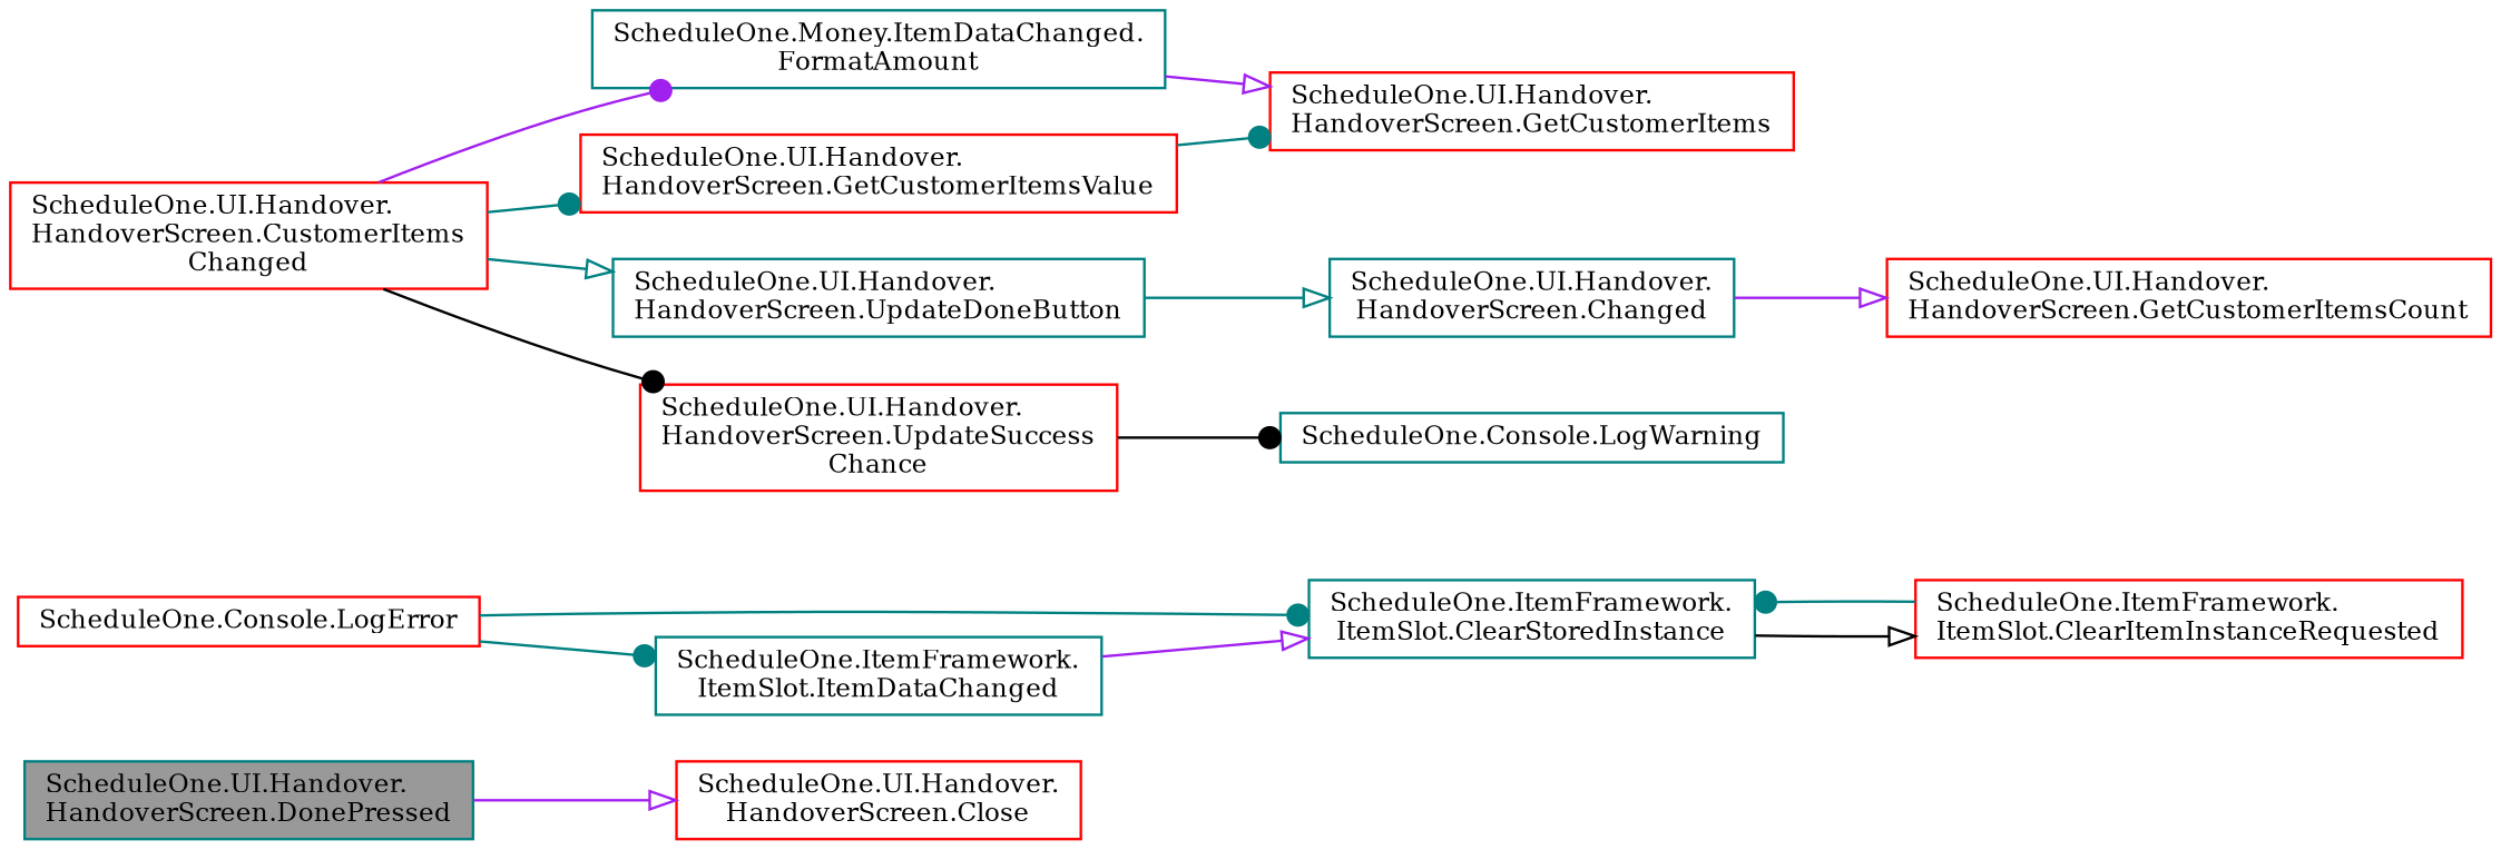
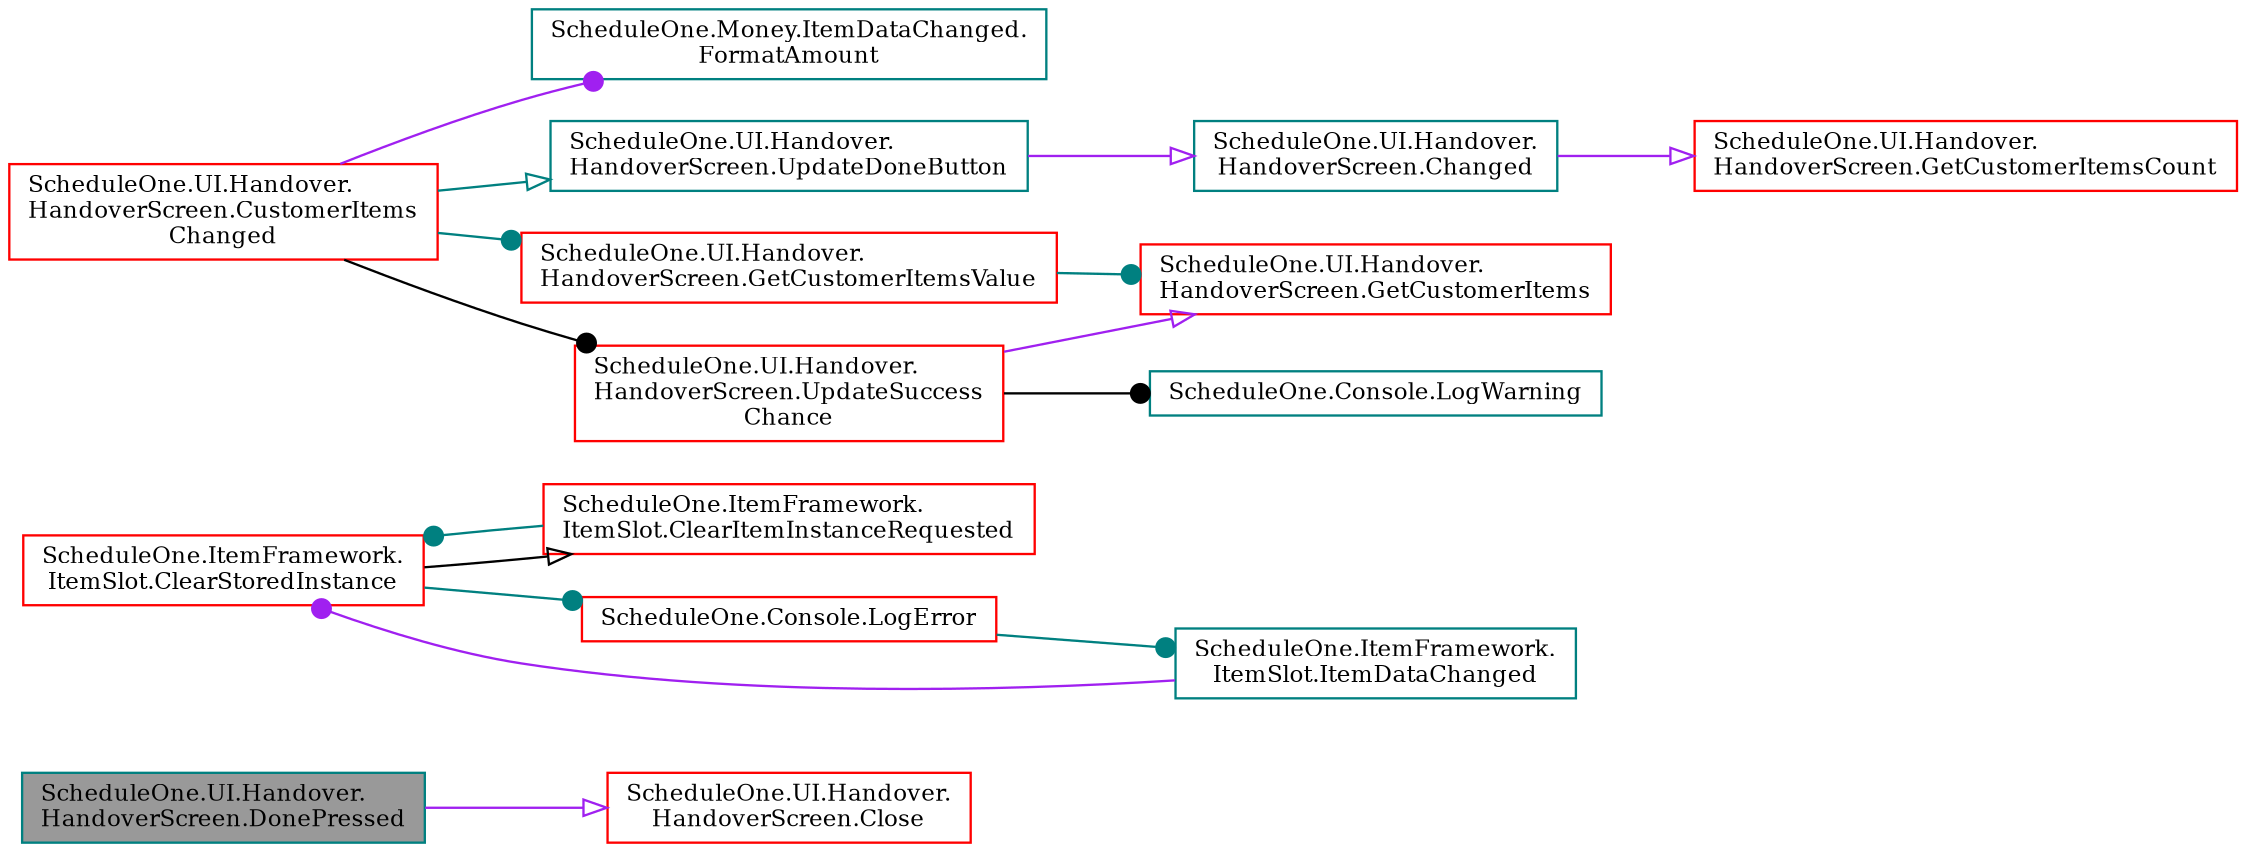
  digraph {
    fontname="DejaVu Serif"
    rankdir=LR
    node [color=red fillcolor=white fontname="DejaVu Serif" fontsize=10 shape=box style=filled]
    edge [arrowhead=dot color=teal fontname="DejaVu Serif" fontsize=10 labelfontname=Helvetica labelfontsize=10 style=solid]
    n1 [color=teal fillcolor=grey60 fontcolor=black height=0.2 label="ScheduleOne.UI.Handover.\lHandoverScreen.DonePressed" width=0.4]
    n2 [height=0.2 label="ScheduleOne.UI.Handover.\lHandoverScreen.Close" width=0.4]
-   n3 [color=teal height=0.2 label="ScheduleOne.ItemFramework.\lItemSlot.ClearStoredInstance" width=0.4]
+   n3 [height=0.2 label="ScheduleOne.ItemFramework.\lItemSlot.ClearStoredInstance" width=0.4]
    n4 [height=0.2 label="ScheduleOne.ItemFramework.\lItemSlot.ClearItemInstanceRequested" width=0.4]
    n5 [height=0.2 label="ScheduleOne.Console.LogError" width=0.4]
    n6 [height=0.2 label="ScheduleOne.UI.Handover.\lHandoverScreen.CustomerItems\lChanged" width=0.4]
    n7 [color=teal height=0.2 label="ScheduleOne.Money.ItemDataChanged.\lFormatAmount" width=0.4]
    n8 [height=0.2 label="ScheduleOne.UI.Handover.\lHandoverScreen.GetCustomerItemsValue" width=0.4]
    n9 [color=teal height=0.2 label="ScheduleOne.UI.Handover.\lHandoverScreen.UpdateDoneButton" width=0.4]
    n10 [height=0.2 label="ScheduleOne.UI.Handover.\lHandoverScreen.UpdateSuccess\lChance" width=0.4]
    n11 [color=teal height=0.2 label="ScheduleOne.ItemFramework.\lItemSlot.ItemDataChanged" width=0.4]
    n12 [height=0.2 label="ScheduleOne.UI.Handover.\lHandoverScreen.GetCustomerItems" width=0.4]
    n13 [color=teal height=0.2 label="ScheduleOne.UI.Handover.\lHandoverScreen.Changed" width=0.4]
    n14 [color=teal height=0.2 label="ScheduleOne.Console.LogWarning" width=0.4]
    n15 [height=0.2 label="ScheduleOne.UI.Handover.\lHandoverScreen.GetCustomerItemsCount" width=0.4]
    n1 -> n2 [arrowhead=onormal color=purple]
    n3 -> n4 [arrowhead=onormal color=black]
-   n5 -> n3
+   n3 -> n5
    n4 -> n3
    n5 -> n11
    n6 -> n7 [color=purple]
    n6 -> n8
    n6 -> n9 [arrowhead=onormal]
    n6 -> n10 [color=black]
    n8 -> n12
-   n9 -> n13 [arrowhead=onormal]
-   n7 -> n12 [arrowhead=onormal color=purple]
+   n9 -> n13 [arrowhead=onormal color=purple]
+   n10 -> n12 [arrowhead=onormal color=purple]
    n10 -> n14 [color=black]
-   n11 -> n3 [arrowhead=onormal color=purple]
+   n11 -> n3 [color=purple]
    n13 -> n15 [arrowhead=onormal color=purple]
  }
